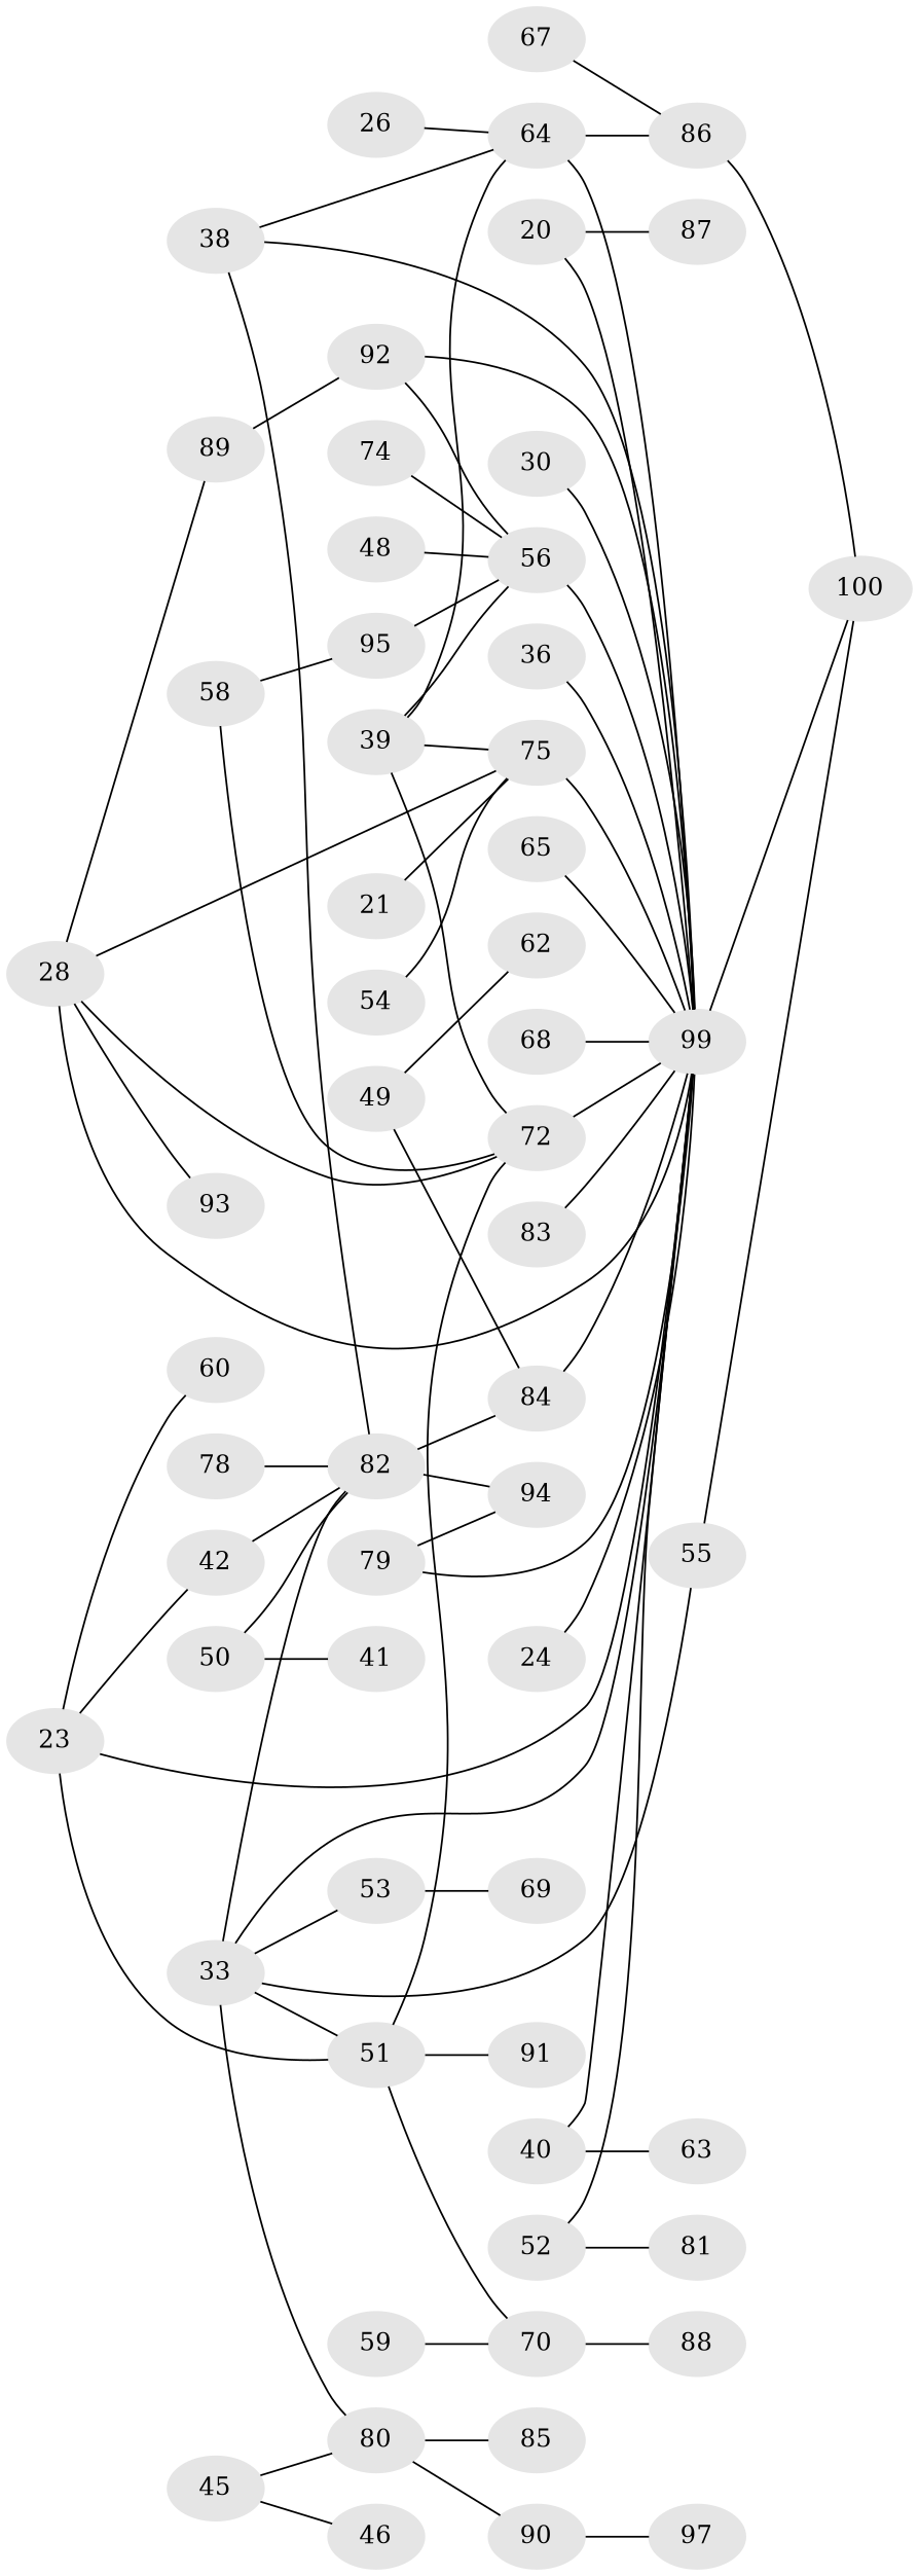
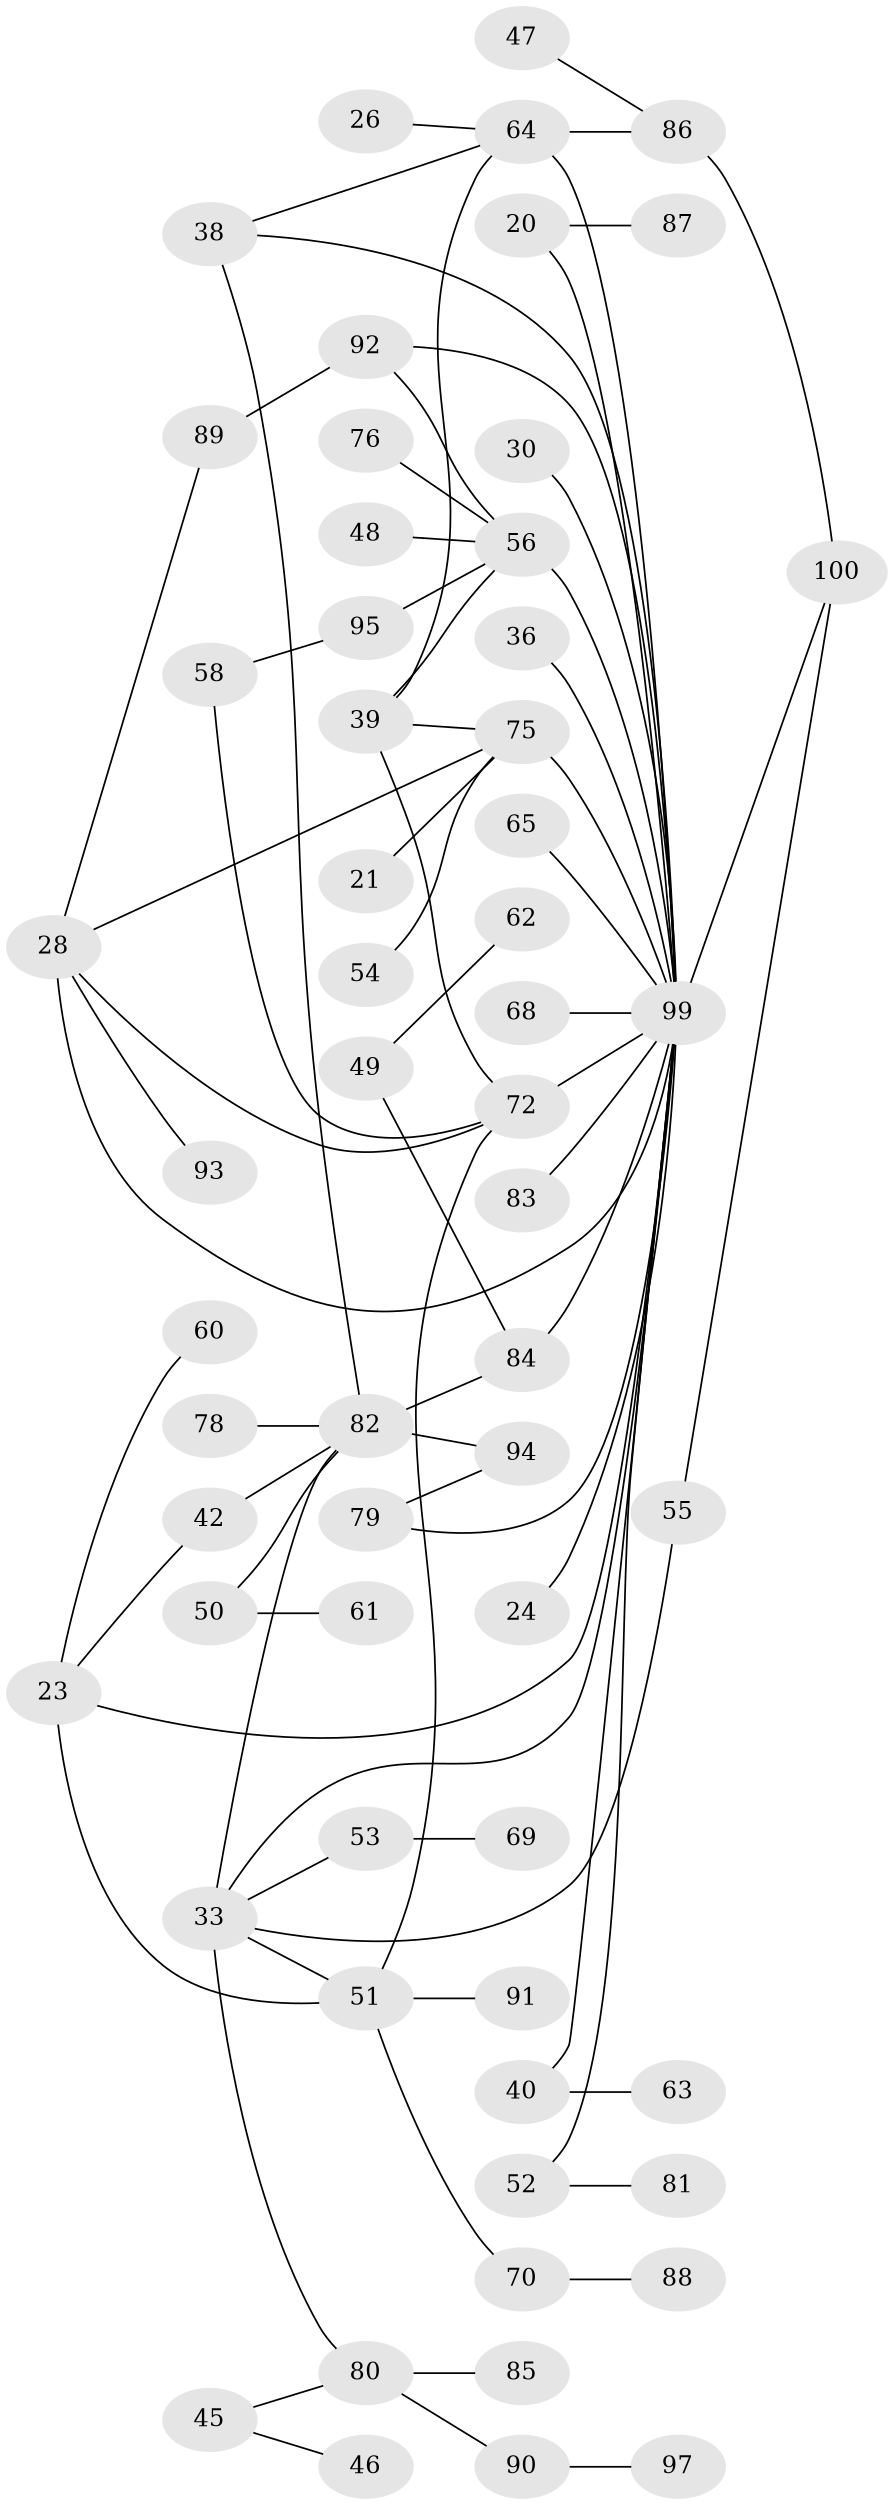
  graph {
    rankdir=LR
    node [color=gray90 style=filled]
    20
    87
    99 [super="+47+77"]
    100 [super="+98"]
    75 [super="+5+71"]
    21
    23 [super="+14"]
    42
    51 [super="+9"]
    60
    82 [super="+15+73"]
    72 [super="+31"]
    70 [super="+57"]
    91
    24
    64 [super="+7"]
    86
    26
    28
    89
    93
    92 [super="+29+13"]
    30
    33 [super="+3"]
    53
    55
    80 [super="+43"]
    69
    85
    90
    84 [super="+44"]
    94
    36
    38 [super="+11"]
    39 [super="+34"]
    n36 [label=56 super="+74"]
    40
    63
    45
    46
    48
    49
    62
    50 [super="+16+19"]
-   61 [label=41]
+   61
    88
    52
    81
    54
    58
    95
-   59
    65
-   67
+   67 [label=47]
    68
-   76 [label=74]
+   76
    78
    79
    97
    83
    20 -- 87
    20 -- 99 [weight=3]
    99 -- 100
    75 -- 99 [weight=2]
    21 -- 75
    23 -- 99 [weight=4]
    23 -- 42
    23 -- 51 [weight=2]
    23 -- 60
    42 -- 82
    51 -- 72
    51 -- 70
    51 -- 91
    82 -- 84
    82 -- 94
    72 -- 99 [weight=4]
    70 -- 88
    24 -- 99
    64 -- 99 [weight=3]
    64 -- 86
    86 -- 100 [weight=2]
    26 -- 64 [weight=2]
    28 -- 99
    28 -- 75 [weight=2]
    28 -- 72
    28 -- 89
    28 -- 93
    89 -- 92
    92 -- 99
    92 -- n36 [weight=2]
    30 -- 99
    33 -- 99
    33 -- 51
    33 -- 82
    33 -- 53
    33 -- 55
    33 -- 80 [weight=2]
    53 -- 69
    55 -- 100
    80 -- 85
    80 -- 90
    90 -- 97
    84 -- 99 [weight=3]
    36 -- 99
    38 -- 99
    38 -- 82
    38 -- 64 [weight=2]
    39 -- 75
    39 -- 72
    39 -- 64
    39 -- n36
    n36 -- 99 [weight=4]
    40 -- 99
    40 -- 63
    45 -- 80
    45 -- 46
    48 -- n36
    49 -- 84
    49 -- 62
    50 -- 82
    50 -- 61
    52 -- 99
    52 -- 81
    54 -- 75
    58 -- 72
    58 -- 95
    95 -- n36
-   59 -- 70
    65 -- 99
    67 -- 86
    68 -- 99
    76 -- n36
    78 -- 82
    79 -- 99
    79 -- 94
    83 -- 99
  }
